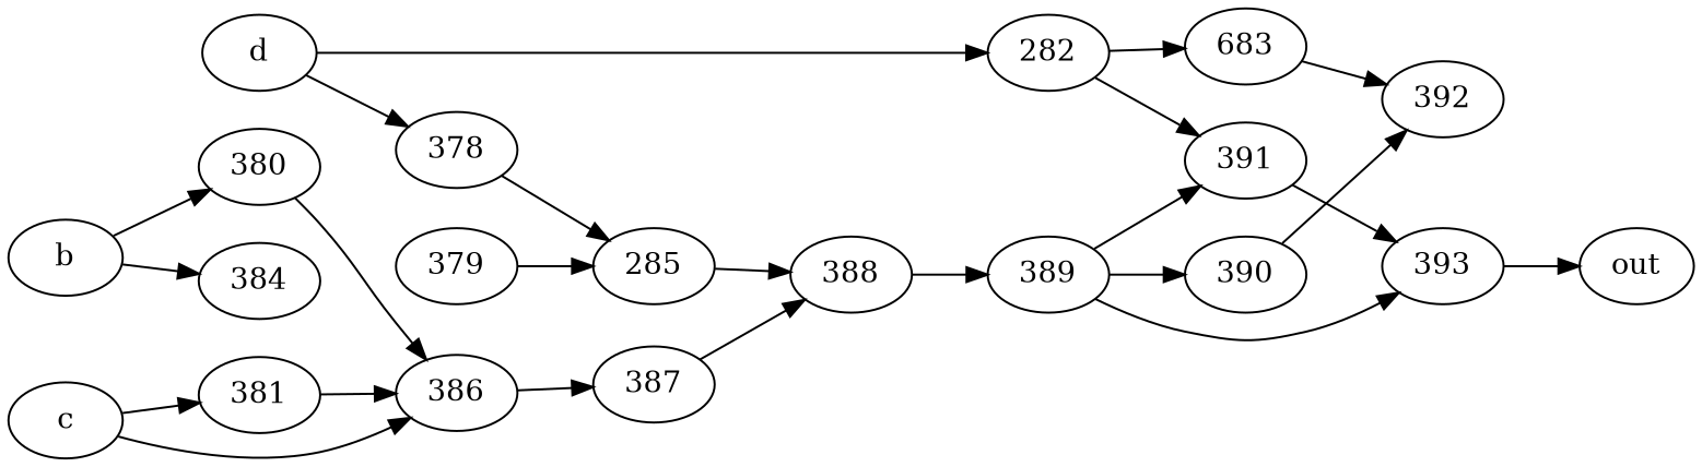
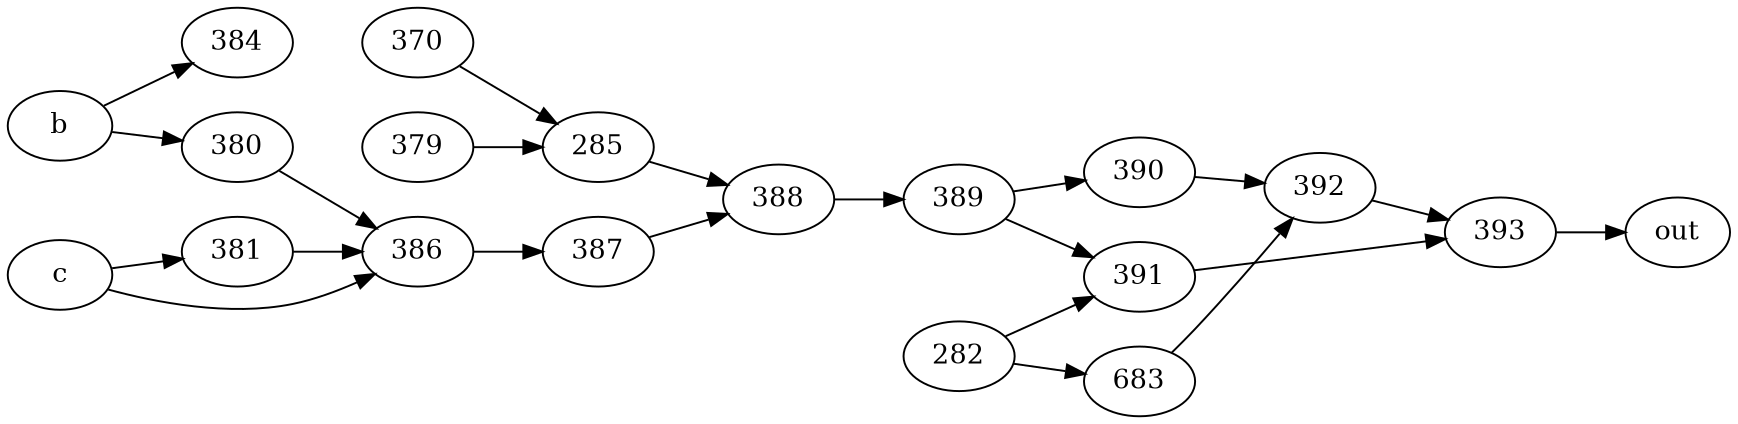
  strict digraph {
    rankdir=LR
    393
    out
    n3 [label=285]
    379
    n5 [label=282]
    n6 [label=683]
    391
    388
    392
    389
    390
    b
    380
    384
    386
    387
    c
    381
-   d
-   378
+   378 [label=370]
    393 -> out
    n3 -> 388
    379 -> n3
    n5 -> n6
    n5 -> 391
    n6 -> 392
    391 -> 393
    388 -> 389
-   389 -> 393
+   392 -> 393
    389 -> 391
    389 -> 390
    390 -> 392
    b -> 380
    b -> 384
    380 -> 386
    386 -> 387
    387 -> 388
    c -> 386
    c -> 381
    381 -> 386
-   d -> n5
-   d -> 378
    378 -> n3
  }
